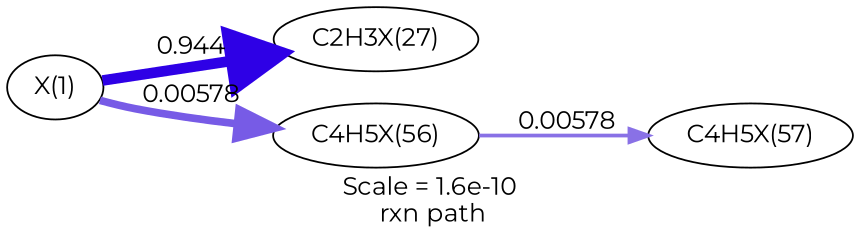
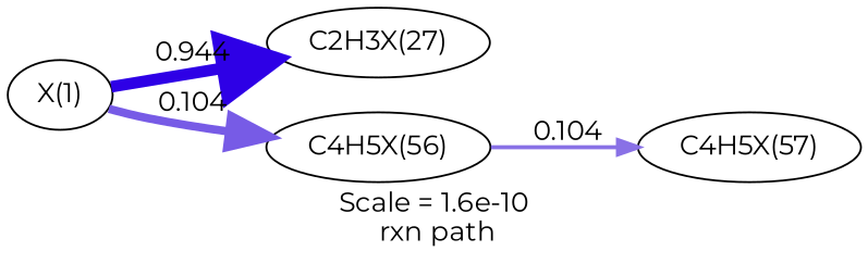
  digraph {
    fontname=Montserrat
    label="Scale = 1.6e-10\l rxn path"
    rankdir=LR
    node [fontname=Montserrat]
    edge [fontname=Montserrat]
    n1 [label="X(1)"]
    n2 [label="C2H3X(27)"]
    n3 [label="C4H5X(56)"]
    n4 [label="C4H5X(57)"]
    n1 -> n2 [arrowsize=2.98 color="0.7, 1.44, 0.9" label=" 0.944" style="setlinewidth(5.96)"]
-   n1 -> n3 [arrowsize=2.15 color="0.7, 0.604, 0.9" label=" 0.00578" style="setlinewidth(4.29)"]
-   n3 -> n4 [arrowsize=1.05 color="0.7, 0.506, 0.9" label=" 0.00578" style="setlinewidth(2.11)"]
+   n1 -> n3 [arrowsize=2.15 color="0.7, 0.604, 0.9" label=" 0.104" style="setlinewidth(4.29)"]
+   n3 -> n4 [arrowsize=1.05 color="0.7, 0.506, 0.9" label=" 0.104" style="setlinewidth(2.11)"]
  }
